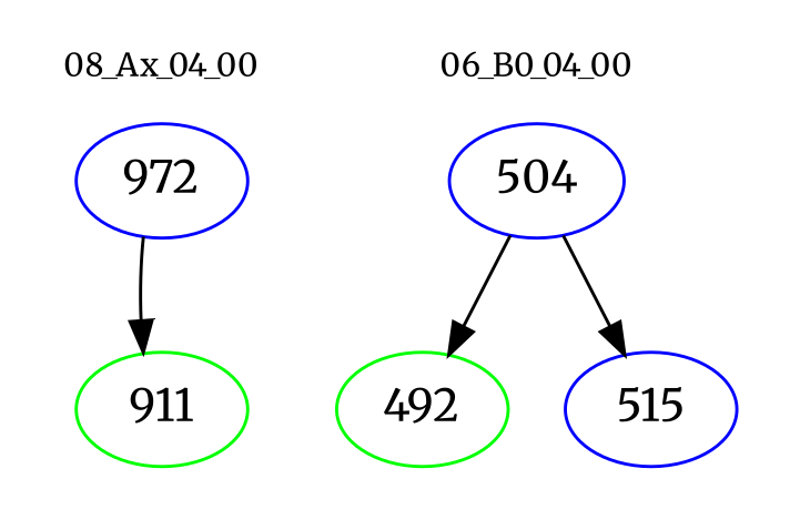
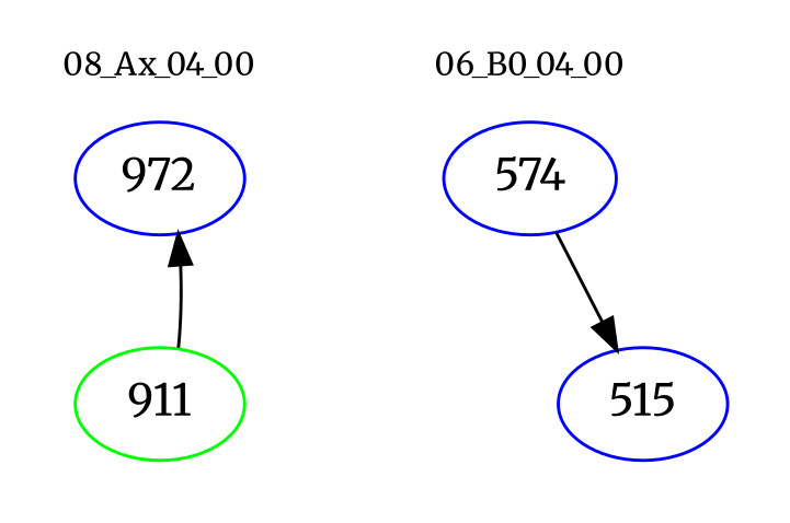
  digraph {
    fontname=Merriweather
    node [color=blue fontname=Merriweather]
    edge [color=black fontname=Merriweather]
    n1 [label=972]
    n2 [color=green label=911]
-   n3 [label=504]
-   n4 [color=green label=492]
+   n3 [label=574]
    n5 [label=515]
    subgraph cluster_1 {
      color=white
      fontsize=10
      label="08_Ax_04_00"
      n1
      n2
    }
    subgraph cluster_2 {
      color=white
      fontsize=10
      label="06_B0_04_00"
      n3
-     n4
      n5
    }
-   n1 -> n2
-   n3 -> n4
+   n2 -> n1
    n3 -> n5
  }
